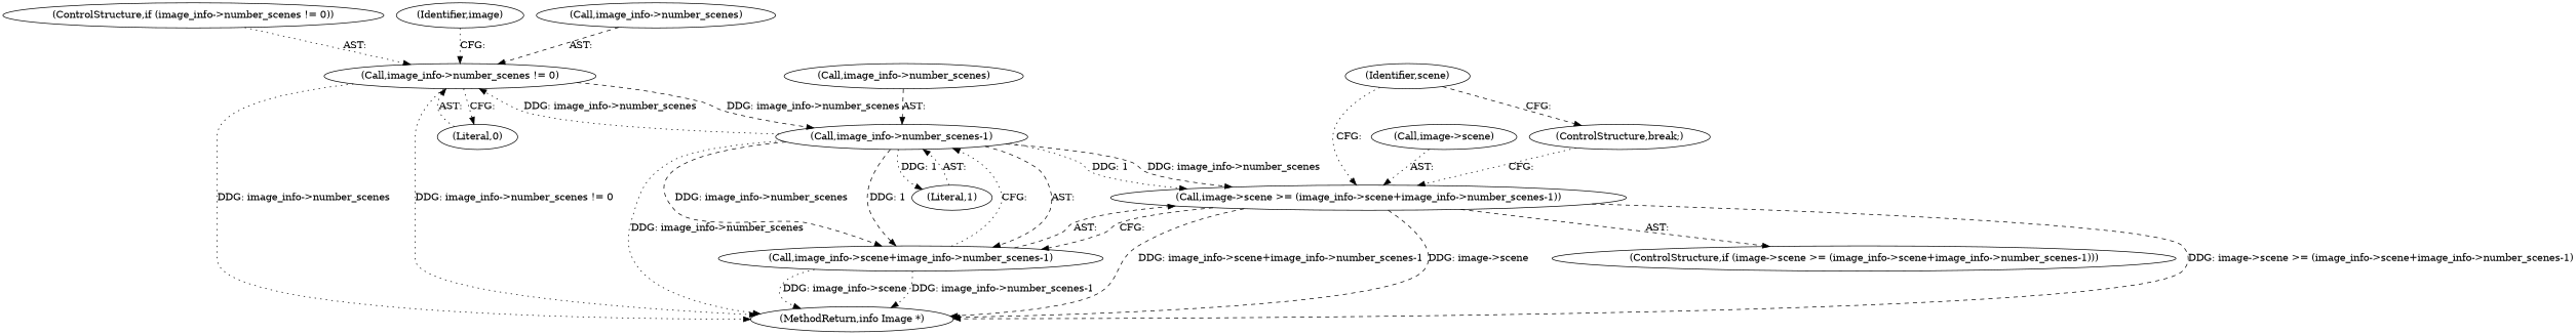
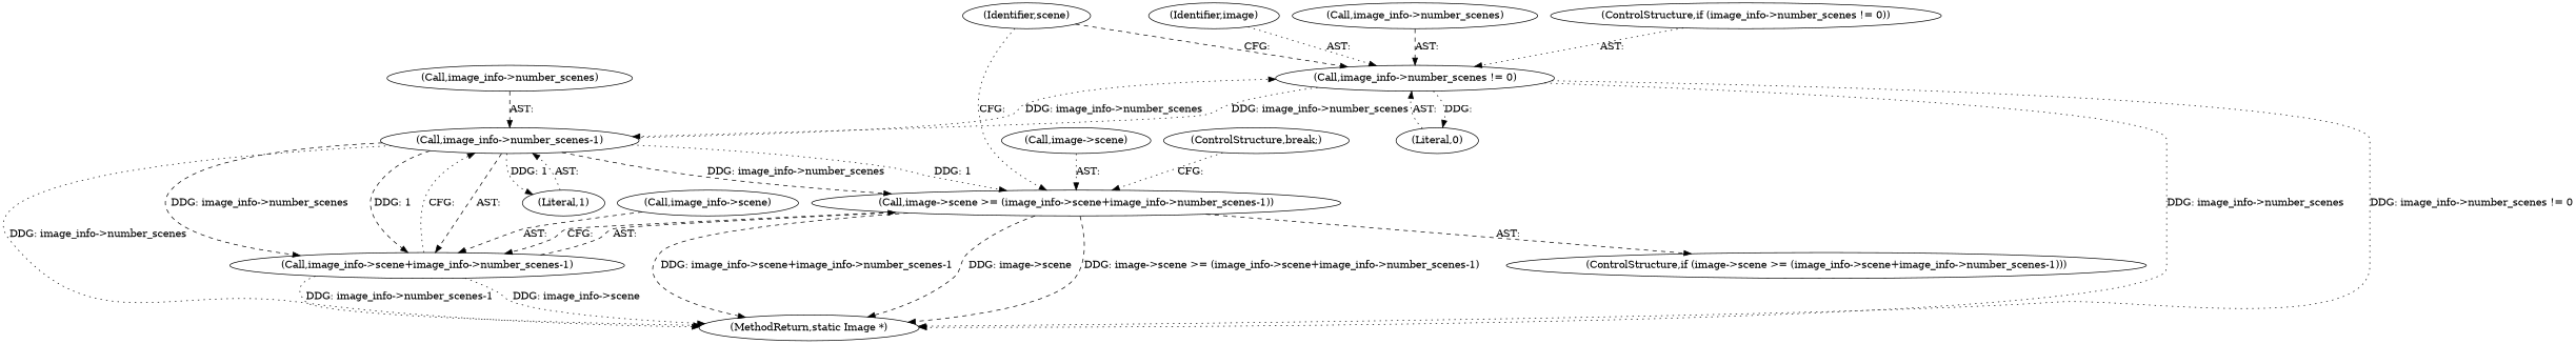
  digraph {
    edge [style=dotted]
    n1 [label="(Call,image_info->number_scenes != 0)"]
    n2 [label="(Call,image_info->number_scenes-1)"]
    n3 [label="(Literal,0)"]
-   n4 [label="(MethodReturn,info Image *)"]
+   n4 [label="(MethodReturn,static Image *)"]
    n5 [label="(Call,image->scene >= (image_info->scene+image_info->number_scenes-1))"]
    n6 [label="(Call,image_info->scene+image_info->number_scenes-1)"]
    n7 [label="(Literal,1)"]
    n8 [label="(ControlStructure,if (image_info->number_scenes != 0))"]
    n9 [label="(ControlStructure,if (image->scene >= (image_info->scene+image_info->number_scenes-1)))"]
    n10 [label="(Identifier,image)"]
    n11 [label="(ControlStructure,break;)"]
+   n12 [label="(Call,image_info->scene)"]
    n13 [label="(Identifier,scene)"]
    n14 [label="(Call,image_info->number_scenes)"]
    n15 [label="(Call,image->scene)"]
    n16 [label="(Call,image_info->number_scenes)"]
-   n1 -> n2 [label="DDG: image_info->number_scenes" style=dashed]
-   n1 -> n3 [label="CFG: "]
+   n1 -> n2 [label="DDG: image_info->number_scenes"]
+   n1 -> n3 [label="DDG: "]
    n1 -> n4 [label="DDG: image_info->number_scenes"]
    n1 -> n4 [label="DDG: image_info->number_scenes != 0"]
    n2 -> n1 [label="DDG: image_info->number_scenes"]
    n2 -> n4 [label="DDG: image_info->number_scenes"]
    n2 -> n5 [label="DDG: image_info->number_scenes" style=dashed]
    n2 -> n5 [label="DDG: 1"]
    n2 -> n6 [label="AST: " style=dashed]
    n2 -> n6 [label="DDG: image_info->number_scenes" style=dashed]
    n2 -> n6 [label="DDG: 1" style=dashed]
    n2 -> n7 [label="DDG: 1"]
    n3 -> n1 [label="AST: "]
    n5 -> n4 [label="DDG: image->scene >= (image_info->scene+image_info->number_scenes-1)" style=dashed]
    n5 -> n4 [label="DDG: image_info->scene+image_info->number_scenes-1" style=dashed]
    n5 -> n4 [label="DDG: image->scene" style=dashed]
    n5 -> n6 [label="CFG: " style=dashed]
    n5 -> n9 [label="AST: " style=dashed]
    n6 -> n2 [label="CFG: "]
    n6 -> n4 [label="DDG: image_info->scene"]
    n6 -> n4 [label="DDG: image_info->number_scenes-1"]
    n6 -> n5 [label="AST: " style=dashed]
    n7 -> n2 [label="AST: "]
    n8 -> n1 [label="AST: "]
-   n10 -> n1 [label="CFG: "]
+   n10 -> n1 [label="AST: "]
    n11 -> n5 [label="CFG: "]
-   n13 -> n11 [label="CFG: " style=dashed]
+   n12 -> n6 [label="AST: " style=dashed]
+   n13 -> n1 [label="CFG: " style=dashed]
    n13 -> n5 [label="CFG: "]
    n14 -> n2 [label="AST: " style=dashed]
    n15 -> n5 [label="AST: "]
    n16 -> n1 [label="AST: " style=dashed]
  }
